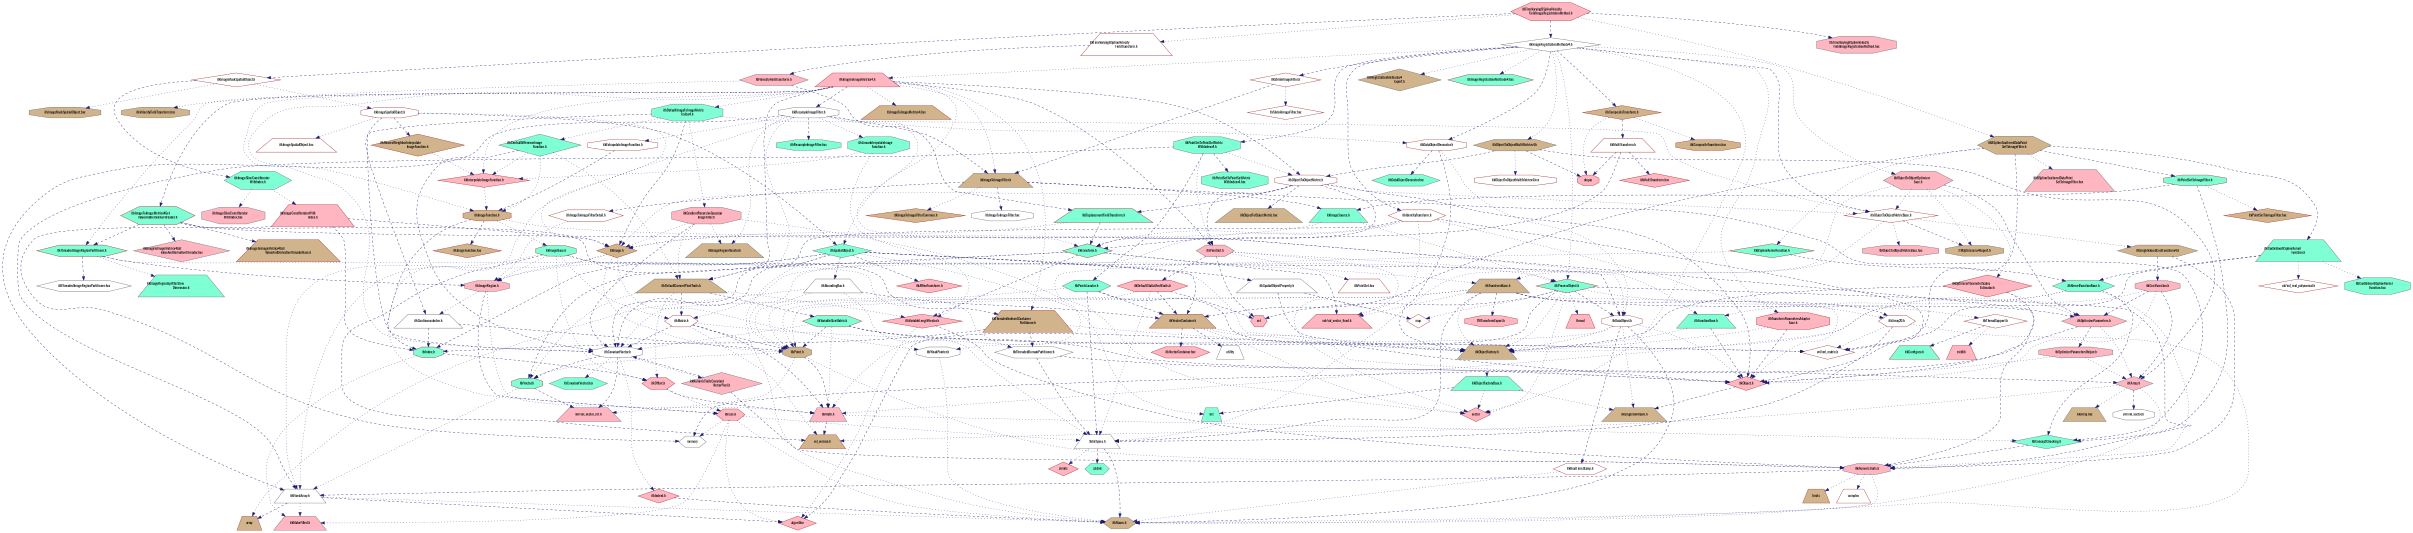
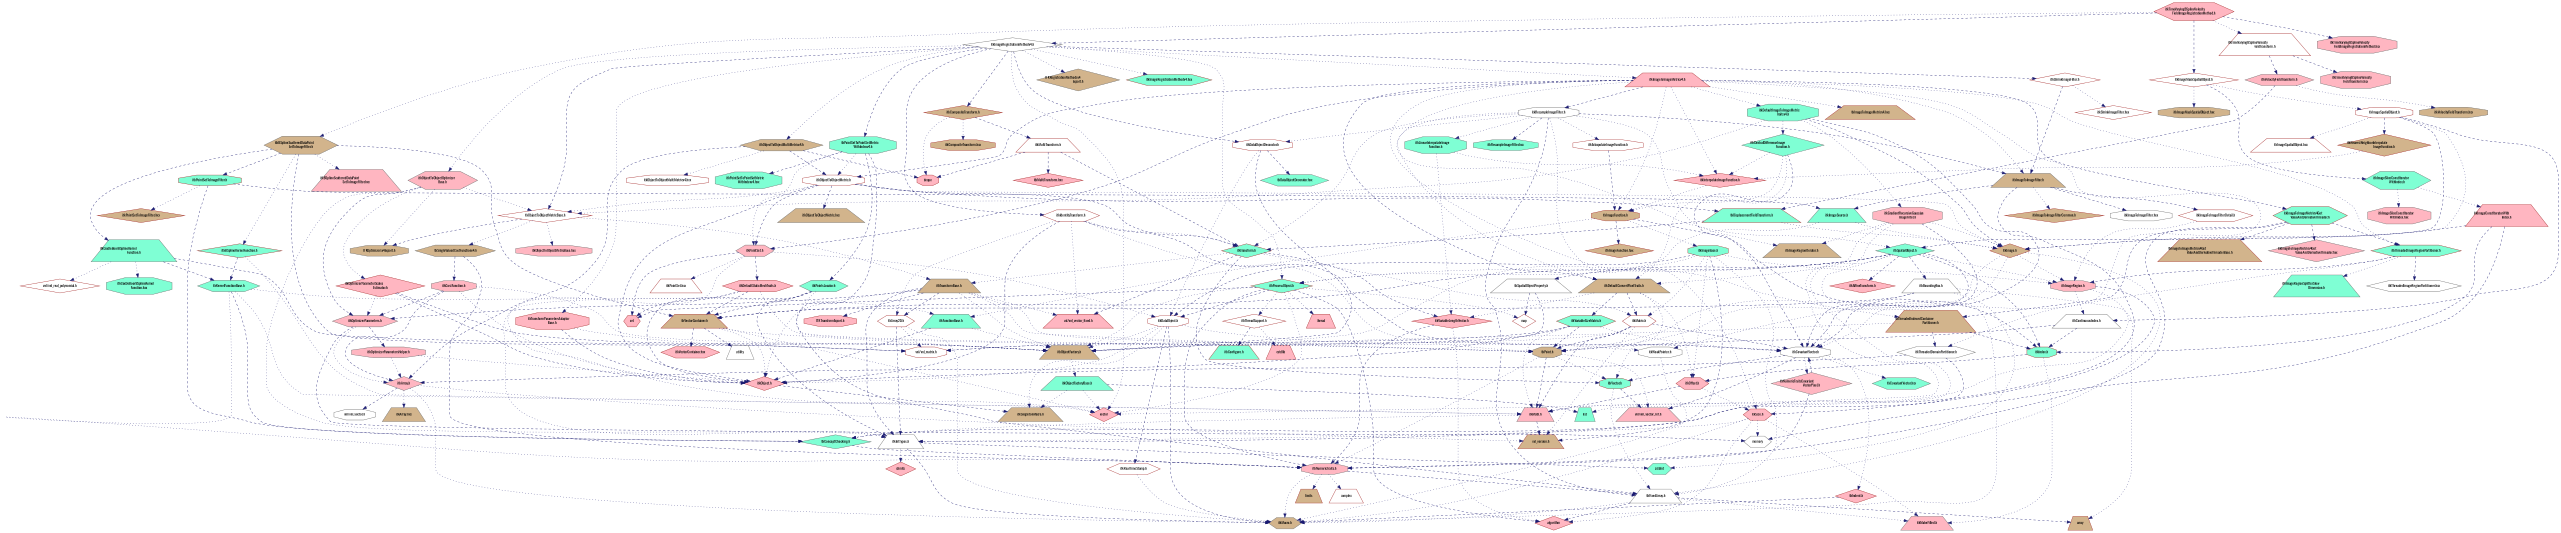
  digraph {
    fontname=Oswald
    node [color=brown fillcolor=lightpink fontname=Oswald fontsize=10 shape=trapezium style=filled]
    edge [color=midnightblue fontname=Oswald fontsize=10 labelfontname=Helvetica labelfontsize=10 style=dotted]
    n1 [fontcolor=black height=0.2 label="itkTimeVaryingBSplineVelocity\lFieldImageRegistrationMethod.h" shape=hexagon width=0.4]
    n2 [color=gray40 fillcolor=white height=0.2 label="itkImageRegistrationMethodv4.h" shape=diamond width=0.4]
    n3 [color=gray40 fillcolor=tan height=0.2 label="itkBSplineScatteredDataPoint\lSetToImageFilter.h" shape=hexagon width=0.4]
    n4 [fillcolor=white height=0.2 label="itkImageMaskSpatialObject.h" shape=diamond width=0.4]
    n5 [fillcolor=white height=0.2 label="itkTimeVaryingBSplineVelocity\lFieldTransform.h" width=0.4]
    n6 [color=gray40 height=0.2 label="itkTimeVaryingBSplineVelocity\lFieldImageRegistrationMethod.hxx" shape=octagon width=0.4]
    n7 [fillcolor=aquamarine height=0.2 label="itkProcessObject.h" shape=diamond width=0.4]
    n8 [height=0.2 label=vector shape=diamond width=0.4]
    n9 [fillcolor=tan height=0.2 label="itkCompositeTransform.h" shape=diamond width=0.4]
    n10 [fillcolor=white height=0.2 label="itkDataObjectDecorator.h" shape=octagon width=0.4]
    n11 [fillcolor=white height=0.2 label="itkObjectToObjectMetricBase.h" shape=diamond width=0.4]
    n12 [color=gray40 fillcolor=tan height=0.2 label="itkObjectToObjectMultiMetricv4.h" shape=hexagon width=0.4]
    n13 [color=gray40 height=0.2 label="itkObjectToObjectOptimizer\lBase.h" shape=hexagon width=0.4]
    n14 [height=0.2 label="itkImageToImageMetricv4.h" width=0.4]
    n15 [color=gray40 fillcolor=aquamarine height=0.2 label="itkPointSetToPointSetMetric\lWithIndexv4.h" shape=octagon width=0.4]
    n16 [fillcolor=white height=0.2 label="itkShrinkImageFilter.h" shape=diamond width=0.4]
    n17 [fillcolor=white height=0.2 label="itkIdentityTransform.h" shape=hexagon width=0.4]
    n18 [height=0.2 label="itkTransformParametersAdaptor\lBase.h" shape=octagon width=0.4]
    n19 [color=gray40 fillcolor=tan height=0.2 label="ITKRegistrationMethodsv4\lExport.h" shape=diamond width=0.4]
    n20 [fillcolor=aquamarine height=0.2 label="itkImageRegistrationMethodv4.hxx" shape=hexagon width=0.4]
-   n21 [fillcolor=white height=0.2 label="vnl/vnl_matrix.h" shape=diamond width=0.4]
+   n21 [fillcolor=white height=0.2 label="vnl/vnl_matrix.h" shape=octagon width=0.4]
    n22 [fillcolor=tan height=0.2 label="itkVectorContainer.h" width=0.4]
    n23 [fillcolor=aquamarine height=0.2 label="itkPointSetToImageFilter.h" shape=octagon width=0.4]
    n24 [fillcolor=aquamarine height=0.2 label="itkBSplineKernelFunction.h" shape=diamond width=0.4]
    n25 [color=gray40 fillcolor=aquamarine height=0.2 label="itkCoxDeBoorBSplineKernel\lFunction.h" width=0.4]
    n26 [color=gray40 height=0.2 label="itkBSplineScatteredDataPoint\lSetToImageFilter.hxx" width=0.4]
    n27 [fillcolor=white height=0.2 label="itkImageSpatialObject.h" shape=octagon width=0.4]
    n28 [color=gray40 fillcolor=aquamarine height=0.2 label="itkImageSliceConstIterator\lWithIndex.h" shape=hexagon width=0.4]
    n29 [color=gray40 fillcolor=tan height=0.2 label="itkImageMaskSpatialObject.hxx" shape=octagon width=0.4]
    n30 [color=gray40 height=0.2 label="itkVelocityFieldTransform.h" shape=hexagon width=0.4]
+   n31 [color=gray40 height=0.2 label="itkTimeVaryingBSplineVelocity\lFieldTransform.hxx" shape=octagon width=0.4]
    n32 [fillcolor=white height=0.2 label="itkDataObject.h" shape=octagon width=0.4]
    n33 [color=gray40 fillcolor=tan height=0.2 label="itkObjectFactory.h" width=0.4]
    n34 [color=gray40 height=0.2 label="itkNumericTraits.h" shape=octagon width=0.4]
    n35 [height=0.2 label=algorithm shape=diamond width=0.4]
    n36 [fillcolor=white height=0.2 label="itkThreadSupport.h" shape=diamond width=0.4]
    n37 [fillcolor=white height=0.2 label=map shape=diamond width=0.4]
    n38 [height=0.2 label=set shape=hexagon width=0.4]
    n39 [height=0.2 label=thread width=0.4]
    n40 [fillcolor=white height=0.2 label="itkMultiTransform.h" width=0.4]
    n41 [height=0.2 label=deque shape=octagon width=0.4]
    n42 [fillcolor=tan height=0.2 label="itkCompositeTransform.hxx" shape=octagon width=0.4]
    n43 [color=gray40 fillcolor=aquamarine height=0.2 label="itkDataObjectDecorator.hxx" shape=hexagon width=0.4]
    n44 [color=gray40 fillcolor=tan height=0.2 label="itkTransformBase.h" width=0.4]
    n45 [color=gray40 fillcolor=tan height=0.2 label="itkSingleValuedCostFunctionv4.h" shape=hexagon width=0.4]
    n46 [color=gray40 fillcolor=tan height=0.2 label="ITKOptimizersv4Export.h" shape=octagon width=0.4]
    n47 [color=gray40 height=0.2 label="itkObjectToObjectMetricBase.hxx" shape=octagon width=0.4]
    n48 [color=gray40 height=0.2 label="itkArray.h" shape=diamond width=0.4]
    n49 [fillcolor=white height=0.2 label="itkObjectToObjectMetric.h" shape=octagon width=0.4]
    n50 [fillcolor=white height=0.2 label="itkObjectToObjectMultiMetricv4.hxx" shape=octagon width=0.4]
    n51 [color=gray40 fillcolor=white height=0.2 label="itkIntTypes.h" width=0.4]
    n52 [color=gray40 height=0.2 label="itkOptimizerParameters.h" shape=hexagon width=0.4]
    n53 [height=0.2 label="itkOptimizerParameterScales\lEstimator.h" shape=diamond width=0.4]
    n54 [color=gray40 fillcolor=white height=0.2 label="itkCovariantVector.h" shape=octagon width=0.4]
    n55 [color=gray40 height=0.2 label="itkPointSet.h" shape=hexagon width=0.4]
    n56 [fillcolor=tan height=0.2 label="itkImageFunction.h" shape=octagon width=0.4]
    n57 [height=0.2 label="itkInterpolateImageFunction.h" shape=diamond width=0.4]
    n58 [color=gray40 fillcolor=aquamarine height=0.2 label="itkSpatialObject.h" shape=diamond width=0.4]
    n59 [color=gray40 fillcolor=white height=0.2 label="itkResampleImageFilter.h" shape=octagon width=0.4]
    n60 [color=gray40 fillcolor=tan height=0.2 label="itkImageToImageFilter.h" width=0.4]
    n61 [color=gray40 fillcolor=tan height=0.2 label="itkDefaultConvertPixelTraits.h" width=0.4]
    n62 [fillcolor=tan height=0.2 label="itkThreadedIndexedContainer\lPartitioner.h" width=0.4]
    n63 [fillcolor=aquamarine height=0.2 label="itkThreadedImageRegionPartitioner.h" shape=hexagon width=0.4]
    n64 [fillcolor=aquamarine height=0.2 label="itkImageToImageMetricv4Get\lValueAndDerivativeThreader.h" shape=hexagon width=0.4]
    n65 [color=gray40 fillcolor=aquamarine height=0.2 label="itkDefaultImageToImageMetric\lTraitsv4.h" shape=octagon width=0.4]
    n66 [fillcolor=tan height=0.2 label="itkImageToImageMetricv4.hxx" width=0.4]
    n67 [color=gray40 fillcolor=white height=0.2 label="itkFixedArray.h" width=0.4]
    n68 [color=gray40 fillcolor=aquamarine height=0.2 label="itkPointsLocator.h" shape=hexagon width=0.4]
    n69 [color=gray40 fillcolor=aquamarine height=0.2 label="itkPointSetToPointSetMetric\lWithIndexv4.hxx" shape=octagon width=0.4]
    n70 [fillcolor=white height=0.2 label="itkShrinkImageFilter.hxx" shape=diamond width=0.4]
    n71 [height=0.2 label="itkObject.h" shape=diamond width=0.4]
    n72 [fillcolor=aquamarine height=0.2 label="itkTransform.h" shape=diamond width=0.4]
    n73 [height=0.2 label="vnl/vnl_vector_fixed.h" width=0.4]
    n74 [color=gray40 fillcolor=tan height=0.2 label="itkPoint.h" shape=octagon width=0.4]
    n75 [fillcolor=white height=0.2 label="itkArray2D.h" shape=hexagon width=0.4]
    n76 [color=gray40 fillcolor=tan height=0.2 label="itkSingletonMacro.h" width=0.4]
    n77 [color=gray40 fillcolor=tan height=0.2 label="itkMacro.h" shape=hexagon width=0.4]
    n78 [color=gray40 fillcolor=white height=0.2 label="itkWeakPointer.h" shape=octagon width=0.4]
    n79 [fillcolor=white height=0.2 label="itkRealTimeStamp.h" shape=hexagon width=0.4]
    n80 [color=gray40 fillcolor=aquamarine height=0.2 label="itkObjectFactoryBase.h" width=0.4]
    n81 [fillcolor=tan height=0.2 label=limits width=0.4]
    n82 [fillcolor=white height=0.2 label=complex width=0.4]
    n83 [height=0.2 label=cstdlib width=0.4]
    n84 [fillcolor=aquamarine height=0.2 label="itkConfigure.h" width=0.4]
    n85 [color=gray40 fillcolor=aquamarine height=0.2 label=list width=0.4]
    n86 [color=gray40 height=0.2 label="itkMakeFilled.h" width=0.4]
    n87 [fillcolor=tan height=0.2 label=array width=0.4]
    n88 [height=0.2 label="itkMultiTransform.hxx" shape=diamond width=0.4]
    n89 [fillcolor=aquamarine height=0.2 label="itkVector.h" shape=octagon width=0.4]
    n90 [height=0.2 label="itkVariableLengthVector.h" shape=diamond width=0.4]
    n91 [fillcolor=white height=0.2 label="itkMatrix.h" shape=hexagon width=0.4]
    n92 [height=0.2 label="ITKTransformExport.h" shape=octagon width=0.4]
    n93 [color=gray40 height=0.2 label="vnl/vnl_vector_ref.h" width=0.4]
    n94 [color=gray40 height=0.2 label="itkMath.h" width=0.4]
    n95 [fillcolor=tan height=0.2 label="vxl_version.h" width=0.4]
    n96 [height=0.2 label="itkIndent.h" shape=diamond width=0.4]
    n97 [color=gray40 height=0.2 label="itkNumericTraitsCovariant\lVectorPixel.h" shape=diamond width=0.4]
    n98 [color=gray40 fillcolor=aquamarine height=0.2 label="itkCovariantVector.hxx" shape=hexagon width=0.4]
    n99 [color=gray40 fillcolor=aquamarine height=0.2 label=cstdint shape=hexagon width=0.4]
    n100 [height=0.2 label=climits shape=diamond width=0.4]
    n101 [color=gray40 height=0.2 label="itkOptimizerParametersHelper.h" shape=octagon width=0.4]
    n102 [color=gray40 fillcolor=white height=0.2 label=memory shape=hexagon width=0.4]
    n103 [color=gray40 fillcolor=aquamarine height=0.2 label="itkConceptChecking.h" shape=diamond width=0.4]
    n104 [color=gray40 fillcolor=white height=0.2 label="vnl/vnl_vector.h" shape=octagon width=0.4]
    n105 [color=gray40 fillcolor=tan height=0.2 label="itkArray.hxx" width=0.4]
    n106 [color=gray40 height=0.2 label="itkCostFunction.h" shape=octagon width=0.4]
    n107 [fillcolor=aquamarine height=0.2 label="itkDisplacementFieldTransform.h" width=0.4]
    n108 [fillcolor=tan height=0.2 label="itkImage.h" shape=diamond width=0.4]
    n109 [color=gray40 fillcolor=tan height=0.2 label="itkObjectToObjectMetric.hxx" width=0.4]
    n110 [color=gray40 height=0.2 label="itkImageRegion.h" shape=octagon width=0.4]
    n111 [height=0.2 label="itkDefaultStaticMeshTraits.h" shape=hexagon width=0.4]
    n112 [fillcolor=white height=0.2 label="itkPointSet.hxx" width=0.4]
    n113 [height=0.2 label="itkSize.h" shape=hexagon width=0.4]
    n114 [color=gray40 fillcolor=white height=0.2 label="itkContinuousIndex.h" width=0.4]
    n115 [fillcolor=aquamarine height=0.2 label="itkIndex.h" shape=octagon width=0.4]
    n116 [height=0.2 label="itkOffset.h" shape=hexagon width=0.4]
    n117 [color=gray40 fillcolor=white height=0.2 label=utility width=0.4]
    n118 [height=0.2 label="itkVectorContainer.hxx" shape=hexagon width=0.4]
    n119 [color=gray40 fillcolor=aquamarine height=0.2 label="itkFunctionBase.h" width=0.4]
    n120 [fillcolor=aquamarine height=0.2 label="itkImageBase.h" shape=octagon width=0.4]
    n121 [fillcolor=tan height=0.2 label="itkImageFunction.hxx" shape=diamond width=0.4]
    n122 [color=gray40 fillcolor=white height=0.2 label="itkSpatialObjectProperty.h" width=0.4]
    n123 [height=0.2 label="itkAffineTransform.h" shape=diamond width=0.4]
    n124 [color=gray40 fillcolor=white height=0.2 label="itkBoundingBox.h" width=0.4]
    n125 [color=gray40 fillcolor=tan height=0.2 label="itkImageRegionIterator.h" width=0.4]
    n126 [fillcolor=white height=0.2 label="itkExtrapolateImageFunction.h" shape=octagon width=0.4]
    n127 [color=gray40 fillcolor=aquamarine height=0.2 label="itkLinearInterpolateImage\lFunction.h" shape=octagon width=0.4]
    n128 [color=gray40 fillcolor=aquamarine height=0.2 label="itkResampleImageFilter.hxx" shape=octagon width=0.4]
    n129 [color=gray40 fillcolor=aquamarine height=0.2 label="itkImageSource.h" width=0.4]
    n130 [fillcolor=white height=0.2 label="itkImageToImageFilterDetail.h" shape=hexagon width=0.4]
    n131 [fillcolor=tan height=0.2 label="itkImageToImageFilterCommon.h" shape=diamond width=0.4]
    n132 [color=gray40 fillcolor=white height=0.2 label="itkImageToImageFilter.hxx" shape=octagon width=0.4]
    n133 [fillcolor=aquamarine height=0.2 label="itkVariableSizeMatrix.h" shape=hexagon width=0.4]
    n134 [color=gray40 fillcolor=white height=0.2 label="itkThreadedDomainPartitioner.h" shape=hexagon width=0.4]
    n135 [color=gray40 fillcolor=aquamarine height=0.2 label="itkImageRegionSplitterSlow\lDimension.h" width=0.4]
    n136 [color=gray40 fillcolor=white height=0.2 label="itkThreadedImageRegionPartitioner.hxx" shape=hexagon width=0.4]
    n137 [fillcolor=tan height=0.2 label="itkImageToImageMetricv4Get\lValueAndDerivativeThreaderBase.h" width=0.4]
    n138 [color=gray40 height=0.2 label="itkImageToImageMetricv4Get\lValueAndDerivativeThreader.hxx" shape=diamond width=0.4]
    n139 [color=gray40 fillcolor=aquamarine height=0.2 label="itkCentralDifferenceImage\lFunction.h" shape=diamond width=0.4]
    n140 [color=gray40 height=0.2 label="itkGradientRecursiveGaussian\lImageFilter.h" shape=octagon width=0.4]
    n141 [fillcolor=tan height=0.2 label="itkPointSetToImageFilter.hxx" shape=diamond width=0.4]
    n142 [color=gray40 fillcolor=aquamarine height=0.2 label="itkKernelFunctionBase.h" shape=hexagon width=0.4]
    n143 [fillcolor=white height=0.2 label="vnl/vnl_real_polynomial.h" shape=diamond width=0.4]
    n144 [color=gray40 fillcolor=aquamarine height=0.2 label="itkCoxDeBoorBSplineKernel\lFunction.hxx" shape=octagon width=0.4]
    n145 [fillcolor=tan height=0.2 label="itkNearestNeighborInterpolate\lImageFunction.h" shape=diamond width=0.4]
    n146 [fillcolor=white height=0.2 label="itkImageSpatialObject.hxx" width=0.4]
    n147 [height=0.2 label="itkImageConstIteratorWith\lIndex.h" width=0.4]
    n148 [color=gray40 height=0.2 label="itkImageSliceConstIterator\lWithIndex.hxx" shape=octagon width=0.4]
    n149 [color=gray40 fillcolor=tan height=0.2 label="itkVelocityFieldTransform.hxx" shape=octagon width=0.4]
    n1 -> n2 [style=dashed]
    n1 -> n3
    n1 -> n4 [style=dashed]
    n1 -> n5
    n1 -> n6 [style=dashed]
    n2 -> n7
    n2 -> n8
    n2 -> n9 [style=dashed]
    n2 -> n10 [style=dashed]
    n2 -> n11 [style=dashed]
    n2 -> n12
    n2 -> n13
    n2 -> n14
    n2 -> n15 [style=dashed]
    n2 -> n16 [style=dashed]
    n2 -> n17 [style=dashed]
    n2 -> n18
    n2 -> n19
    n2 -> n20
    n3 -> n21 [style=dashed]
    n3 -> n22 [style=dashed]
    n3 -> n23 [style=dashed]
    n3 -> n24
    n3 -> n25 [style=dashed]
    n3 -> n26
    n4 -> n27
    n4 -> n28 [style=dashed]
    n4 -> n29
    n5 -> n30 [style=dashed]
+   n5 -> n31 [style=dashed]
    n7 -> n8
    n7 -> n32 [style=dashed]
    n7 -> n33
    n7 -> n34 [style=dashed]
    n7 -> n35 [style=dashed]
    n7 -> n36
    n7 -> n37
    n7 -> n38 [style=dashed]
    n7 -> n39
    n9 -> n40 [style=dashed]
    n9 -> n41
    n9 -> n42
    n10 -> n32
    n10 -> n33 [style=dashed]
    n10 -> n43 [style=dashed]
    n11 -> n44
    n11 -> n45
    n11 -> n46 [style=dashed]
    n11 -> n47
    n12 -> n41 [style=dashed]
    n12 -> n48 [style=dashed]
    n12 -> n49 [style=dashed]
    n12 -> n50
    n13 -> n11
    n13 -> n46
    n13 -> n51
    n13 -> n52 [style=dashed]
    n13 -> n53
    n14 -> n49 [style=dashed]
    n14 -> n54
    n14 -> n55 [style=dashed]
    n14 -> n56
    n14 -> n57
    n14 -> n58
    n14 -> n59 [style=dashed]
    n14 -> n60
    n14 -> n61 [style=dashed]
    n14 -> n62
    n14 -> n63
    n14 -> n64 [style=dashed]
    n14 -> n65
    n14 -> n66
    n15 -> n49
    n15 -> n55
    n15 -> n67 [style=dashed]
    n15 -> n68 [style=dashed]
    n15 -> n69 [style=dashed]
    n16 -> n60 [style=dashed]
    n16 -> n70
    n17 -> n54 [style=dashed]
    n17 -> n71 [style=dashed]
    n17 -> n72
    n17 -> n73
    n17 -> n74
    n17 -> n75
    n18 -> n33
    n18 -> n71 [style=dashed]
    n22 -> n8
    n22 -> n33
    n22 -> n71
    n22 -> n117 [style=dashed]
    n22 -> n118 [style=dashed]
    n23 -> n103 [style=dashed]
    n23 -> n129 [style=dashed]
    n23 -> n141
    n24 -> n94
    n24 -> n142 [style=dashed]
    n25 -> n21 [style=dashed]
    n25 -> n142 [style=dashed]
    n25 -> n143
    n25 -> n144
    n27 -> n58 [style=dashed]
    n27 -> n108
    n27 -> n114 [style=dashed]
    n27 -> n145 [style=dashed]
    n27 -> n146
    n28 -> n147
    n28 -> n148
    n30 -> n107 [style=dashed]
    n30 -> n149
    n32 -> n33
    n32 -> n71
    n32 -> n76
    n32 -> n77 [style=dashed]
    n32 -> n78
    n32 -> n79 [style=dashed]
    n33 -> n80
    n34 -> n67 [style=dashed]
    n34 -> n77
    n34 -> n81
    n34 -> n82
    n36 -> n83
    n36 -> n84 [style=dashed]
    n40 -> n41 [style=dashed]
    n40 -> n72 [style=dashed]
    n40 -> n88 [style=dashed]
    n44 -> n33
    n44 -> n51 [style=dashed]
    n44 -> n52 [style=dashed]
    n44 -> n54
    n44 -> n71
    n44 -> n73
    n44 -> n74
    n44 -> n75 [style=dashed]
    n44 -> n92 [style=dashed]
    n45 -> n34 [style=dashed]
    n45 -> n106 [style=dashed]
    n48 -> n77
    n48 -> n95
    n48 -> n104 [style=dashed]
    n48 -> n105
    n49 -> n11
    n49 -> n55 [style=dashed]
    n49 -> n71 [style=dashed]
    n49 -> n72 [style=dashed]
    n49 -> n107 [style=dashed]
    n49 -> n108
    n49 -> n109 [style=dashed]
    n51 -> n77 [style=dashed]
    n51 -> n99 [style=dashed]
    n51 -> n100
    n52 -> n48
    n52 -> n101 [style=dashed]
    n52 -> n102 [style=dashed]
    n53 -> n33 [style=dashed]
    n53 -> n52
    n53 -> n71 [style=dashed]
    n54 -> n89 [style=dashed]
    n54 -> n93 [style=dashed]
    n54 -> n96
    n54 -> n97
    n54 -> n98
    n55 -> n8
    n55 -> n32
    n55 -> n38 [style=dashed]
    n55 -> n111 [style=dashed]
    n55 -> n112
    n56 -> n115 [style=dashed]
    n56 -> n119
    n56 -> n120
    n56 -> n121 [style=dashed]
    n57 -> n56
    n58 -> n7
    n58 -> n22 [style=dashed]
    n58 -> n54 [style=dashed]
    n58 -> n77
    n58 -> n85
    n58 -> n110
    n58 -> n115 [style=dashed]
    n58 -> n122 [style=dashed]
    n58 -> n123 [style=dashed]
    n58 -> n124 [style=dashed]
    n59 -> n10
    n59 -> n60 [style=dashed]
    n59 -> n61
    n59 -> n67 [style=dashed]
    n59 -> n72
    n59 -> n113
    n59 -> n125
    n59 -> n126
    n59 -> n127
    n59 -> n128 [style=dashed]
    n60 -> n103 [style=dashed]
    n60 -> n129 [style=dashed]
    n60 -> n130 [style=dashed]
    n60 -> n131
    n60 -> n132 [style=dashed]
    n61 -> n89
    n61 -> n90
    n61 -> n91 [style=dashed]
    n61 -> n116
    n61 -> n133 [style=dashed]
    n62 -> n33
    n62 -> n115 [style=dashed]
    n62 -> n134 [style=dashed]
    n63 -> n110 [style=dashed]
    n63 -> n134
    n63 -> n135
    n63 -> n136 [style=dashed]
    n64 -> n34 [style=dashed]
    n64 -> n62 [style=dashed]
    n64 -> n63 [style=dashed]
    n64 -> n137 [style=dashed]
    n64 -> n138 [style=dashed]
    n65 -> n11
    n65 -> n54 [style=dashed]
    n65 -> n108 [style=dashed]
    n65 -> n139
    n65 -> n140
    n67 -> n35 [style=dashed]
    n67 -> n77
    n67 -> n86
    n67 -> n87 [style=dashed]
    n68 -> n22 [style=dashed]
    n68 -> n51 [style=dashed]
    n68 -> n71 [style=dashed]
    n68 -> n74
    n71 -> n76 [style=dashed]
    n72 -> n44
    n72 -> n73 [style=dashed]
    n72 -> n89 [style=dashed]
    n72 -> n90 [style=dashed]
    n72 -> n91
    n74 -> n34
    n74 -> n89
    n74 -> n93
    n74 -> n94 [style=dashed]
    n75 -> n21
    n75 -> n51 [style=dashed]
    n75 -> n77
    n78 -> n77
    n79 -> n77
    n80 -> n8
    n80 -> n76
    n80 -> n85 [style=dashed]
    n89 -> n67
    n89 -> n93 [style=dashed]
    n90 -> n34 [style=dashed]
    n90 -> n35
    n91 -> n21
    n91 -> n54 [style=dashed]
    n91 -> n74 [style=dashed]
    n91 -> n94 [style=dashed]
    n91 -> n95
    n94 -> n95 [style=dashed]
    n94 -> n103
    n96 -> n77 [style=dashed]
    n97 -> n34 [style=dashed]
    n97 -> n54 [style=dashed]
    n101 -> n48
    n101 -> n71
    n103 -> n34 [style=dashed]
    n106 -> n33
    n106 -> n48 [style=dashed]
    n106 -> n52 [style=dashed]
    n106 -> n71
    n107 -> n72 [style=dashed]
    n107 -> n108
    n108 -> n67
    n108 -> n74
    n108 -> n78
    n108 -> n110
    n110 -> n94
    n110 -> n113 [style=dashed]
    n110 -> n114
    n111 -> n22 [style=dashed]
    n111 -> n38 [style=dashed]
    n111 -> n51
    n111 -> n74
    n113 -> n35
    n113 -> n51
    n113 -> n77
    n113 -> n86
    n113 -> n102
    n114 -> n74 [style=dashed]
    n114 -> n115 [style=dashed]
    n115 -> n86
    n115 -> n116 [style=dashed]
    n116 -> n94 [style=dashed]
    n116 -> n113
    n119 -> n33
    n119 -> n71 [style=dashed]
    n120 -> n32 [style=dashed]
    n120 -> n33
    n120 -> n67
    n120 -> n91
    n120 -> n95 [style=dashed]
    n120 -> n110
    n120 -> n116
    n122 -> n33 [style=dashed]
    n122 -> n37 [style=dashed]
    n124 -> n22 [style=dashed]
-   n124 -> n51
+   n124 -> n99
    n124 -> n74
    n124 -> n87
    n126 -> n56 [style=dashed]
    n127 -> n57
    n127 -> n90
    n129 -> n7
    n129 -> n108
    n130 -> n110
    n133 -> n21 [style=dashed]
    n133 -> n48 [style=dashed]
    n133 -> n54
    n133 -> n74 [style=dashed]
    n133 -> n94
    n134 -> n51 [style=dashed]
    n134 -> n71 [style=dashed]
    n139 -> n54 [style=dashed]
    n139 -> n56
    n139 -> n57
    n139 -> n61
    n140 -> n8
    n140 -> n54 [style=dashed]
    n140 -> n61
    n140 -> n108
    n140 -> n125
    n142 -> n34
    n142 -> n94
    n142 -> n103 [style=dashed]
    n142 -> n119
    n145 -> n57
    n147 -> n102 [style=dashed]
    n147 -> n108 [style=dashed]
    n147 -> n115 [style=dashed]
  }
